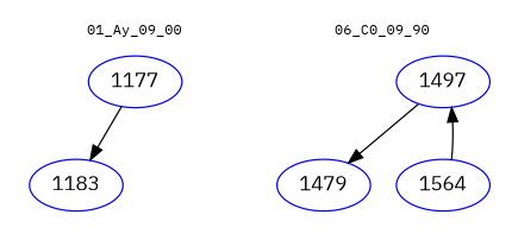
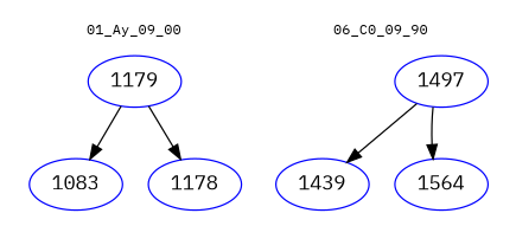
  digraph {
    fontname="IBM Plex Mono"
    node [color=blue fontname="IBM Plex Mono"]
    edge [color=black fontname="IBM Plex Mono"]
-   n1 [label=1177]
-   n2 [label=1183]
+   n1 [label=1179]
+   n2 [label=1083]
+   n3 [label=1178]
    n4 [label=1497]
-   n5 [label=1479]
+   n5 [label=1439]
    n6 [label=1564]
    subgraph cluster_1 {
      color=white
      fontsize=10
      label="01_Ay_09_00"
      n1
      n2
+     n3
    }
    subgraph cluster_2 {
      color=white
      fontsize=10
      label="06_C0_09_90"
      n4
      n5
      n6
    }
    n1 -> n2
+   n1 -> n3
    n4 -> n5
-   n6 -> n4
+   n4 -> n6
  }
